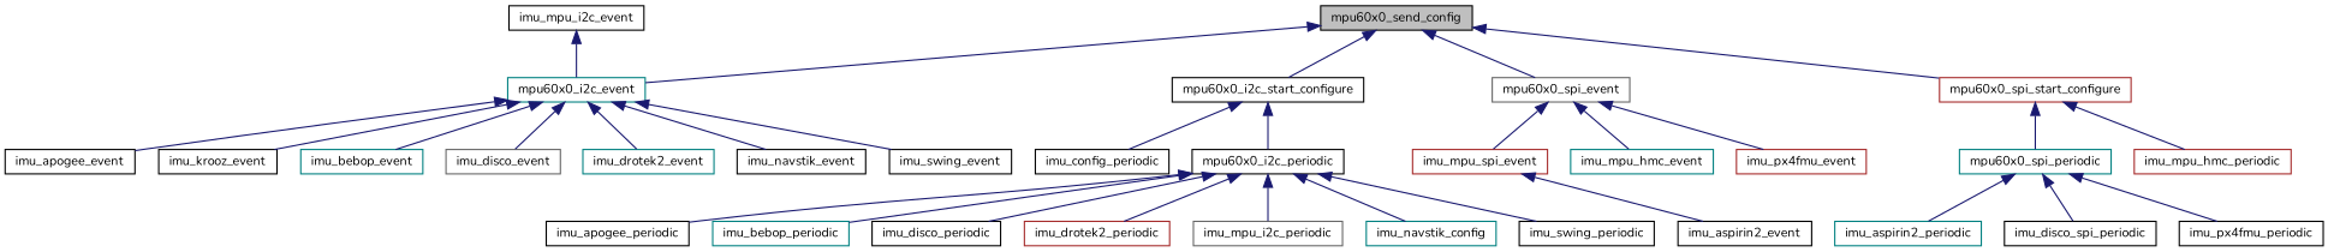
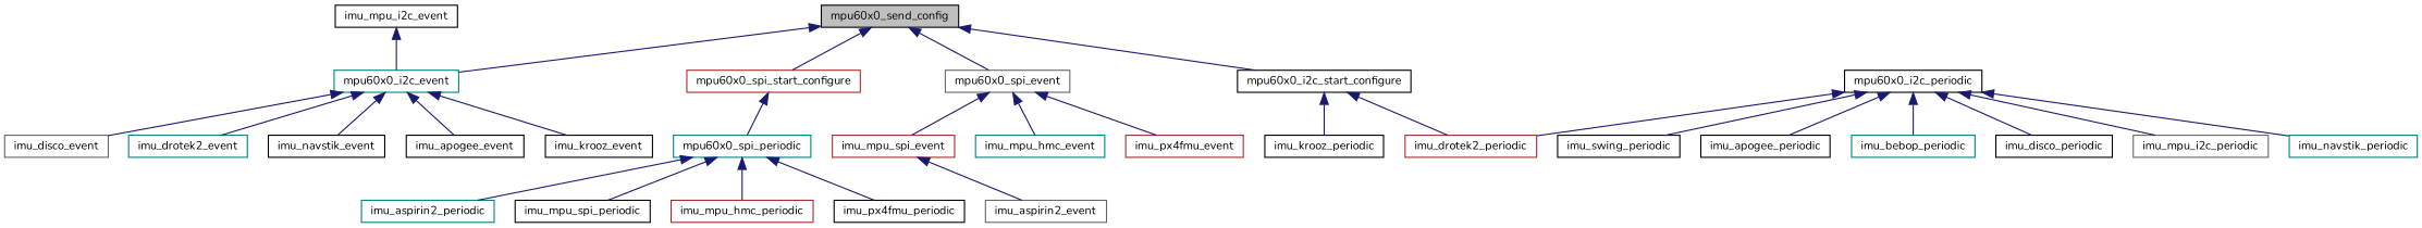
  digraph {
    fontname=Nunito
    rankdir=TB
    node [color=black fillcolor=white fontname=Nunito fontsize=10 shape=record style=filled]
    edge [color=midnightblue dir=back fontname=Nunito fontsize=10 labelfontname=FreeSans labelfontsize=10 style=solid]
    n1 [fillcolor=grey75 fontcolor=black height=0.2 label=mpu60x0_send_config width=0.4]
    n2 [color=teal height=0.2 label=mpu60x0_i2c_event width=0.4]
    n3 [height=0.2 label=mpu60x0_i2c_start_configure width=0.4]
    n4 [color=gray40 height=0.2 label=mpu60x0_spi_event width=0.4]
    n5 [color=brown height=0.2 label=mpu60x0_spi_start_configure width=0.4]
    n6 [height=0.2 label=imu_apogee_event width=0.4]
    n7 [height=0.2 label=imu_krooz_event width=0.4]
-   n8 [color=teal height=0.2 label=imu_bebop_event width=0.4]
    n9 [color=gray40 height=0.2 label=imu_disco_event width=0.4]
    n10 [color=teal height=0.2 label=imu_drotek2_event width=0.4]
    n11 [height=0.2 label=imu_navstik_event width=0.4]
-   n12 [height=0.2 label=imu_swing_event width=0.4]
-   n13 [height=0.2 label=imu_config_periodic width=0.4]
+   n13 [height=0.2 label=imu_krooz_periodic width=0.4]
    n14 [height=0.2 label=mpu60x0_i2c_periodic width=0.4]
    n15 [color=brown height=0.2 label=imu_mpu_spi_event width=0.4]
    n16 [color=teal height=0.2 label=imu_mpu_hmc_event width=0.4]
    n17 [color=brown height=0.2 label=imu_px4fmu_event width=0.4]
    n18 [color=teal height=0.2 label=mpu60x0_spi_periodic width=0.4]
    n19 [height=0.2 label=imu_mpu_i2c_event width=0.4]
    n20 [height=0.2 label=imu_apogee_periodic width=0.4]
    n21 [color=teal height=0.2 label=imu_bebop_periodic width=0.4]
    n22 [height=0.2 label=imu_disco_periodic width=0.4]
    n23 [color=brown height=0.2 label=imu_drotek2_periodic width=0.4]
    n24 [color=gray40 height=0.2 label=imu_mpu_i2c_periodic width=0.4]
-   n25 [color=teal height=0.2 label=imu_navstik_config width=0.4]
+   n25 [color=teal height=0.2 label=imu_navstik_periodic width=0.4]
    n26 [height=0.2 label=imu_swing_periodic width=0.4]
-   n27 [height=0.2 label=imu_aspirin2_event width=0.4]
+   n27 [color=gray40 height=0.2 label=imu_aspirin2_event width=0.4]
    n28 [color=teal height=0.2 label=imu_aspirin2_periodic width=0.4]
-   n29 [height=0.2 label=imu_disco_spi_periodic width=0.4]
+   n29 [height=0.2 label=imu_mpu_spi_periodic width=0.4]
    n30 [color=brown height=0.2 label=imu_mpu_hmc_periodic width=0.4]
    n31 [height=0.2 label=imu_px4fmu_periodic width=0.4]
    n1 -> n2
    n1 -> n3
    n1 -> n4
    n1 -> n5
    n2 -> n6
    n2 -> n7
-   n2 -> n8
    n2 -> n9
    n2 -> n10
    n2 -> n11
-   n2 -> n12
    n3 -> n13
-   n3 -> n14
+   n3 -> n23
    n4 -> n15
    n4 -> n16
    n4 -> n17
    n5 -> n18
    n14 -> n20
    n14 -> n21
    n14 -> n22
    n14 -> n23
    n14 -> n24
    n14 -> n25
    n14 -> n26
    n15 -> n27
    n18 -> n28
    n18 -> n29
-   n5 -> n30
+   n18 -> n30
    n18 -> n31
    n19 -> n2
  }
